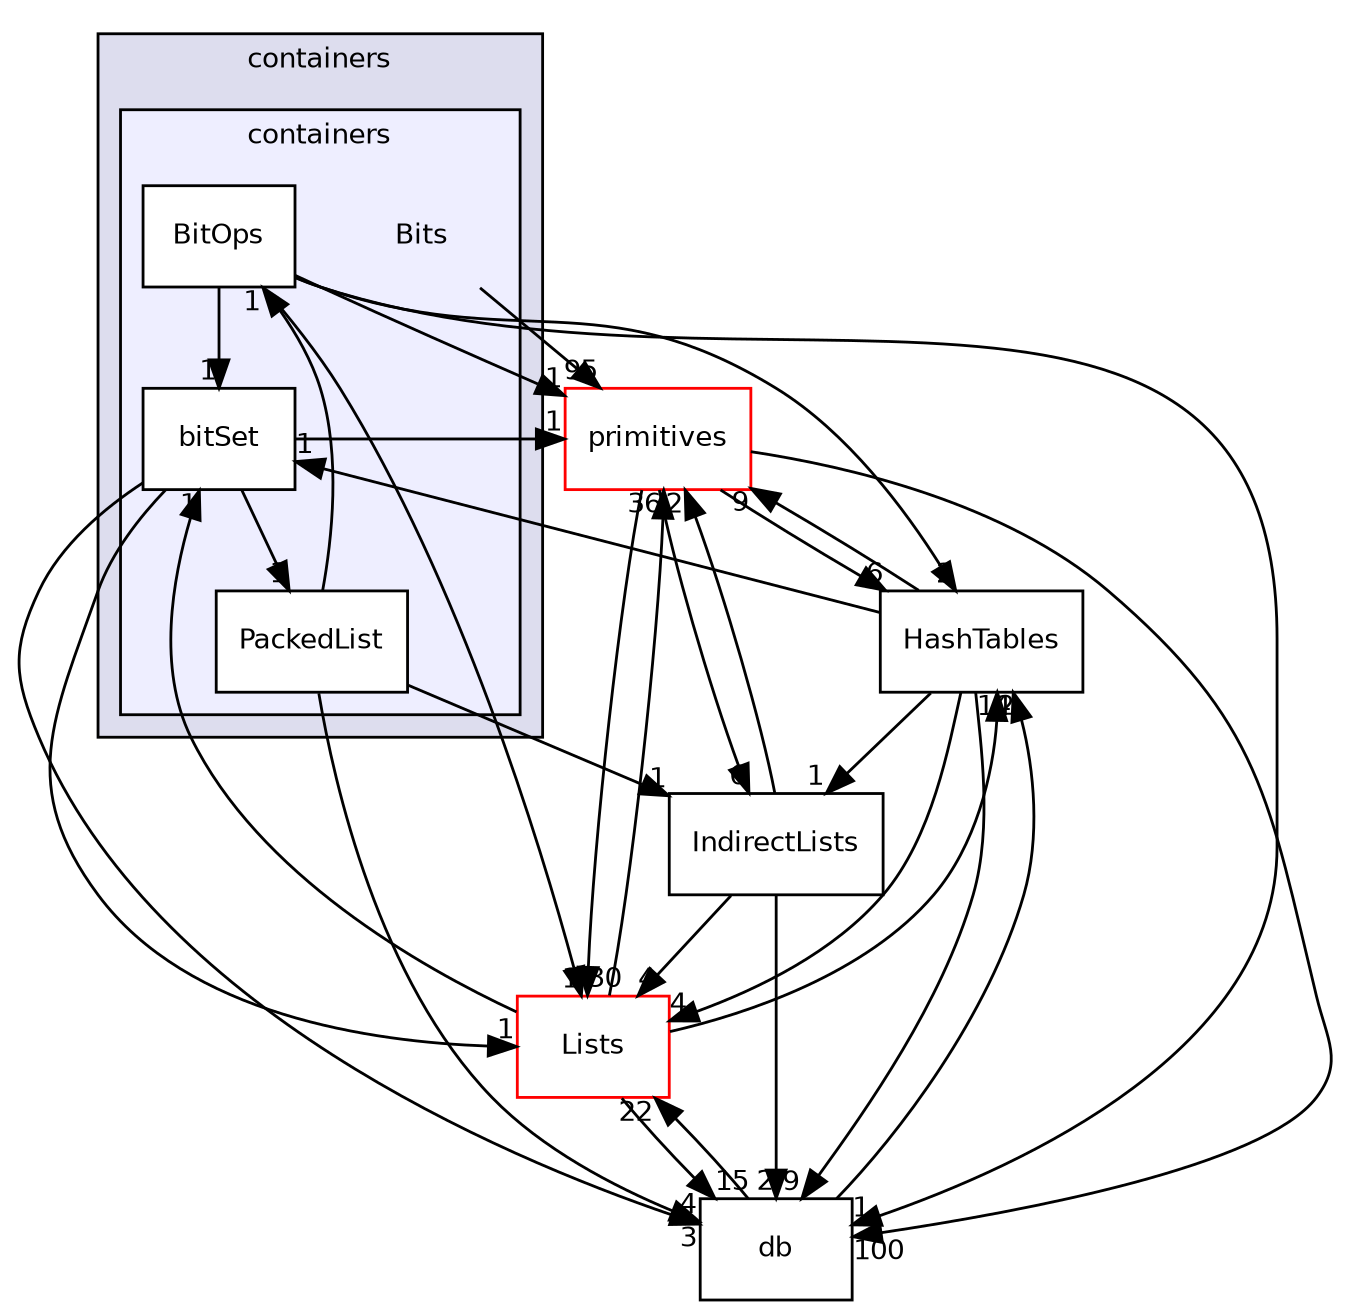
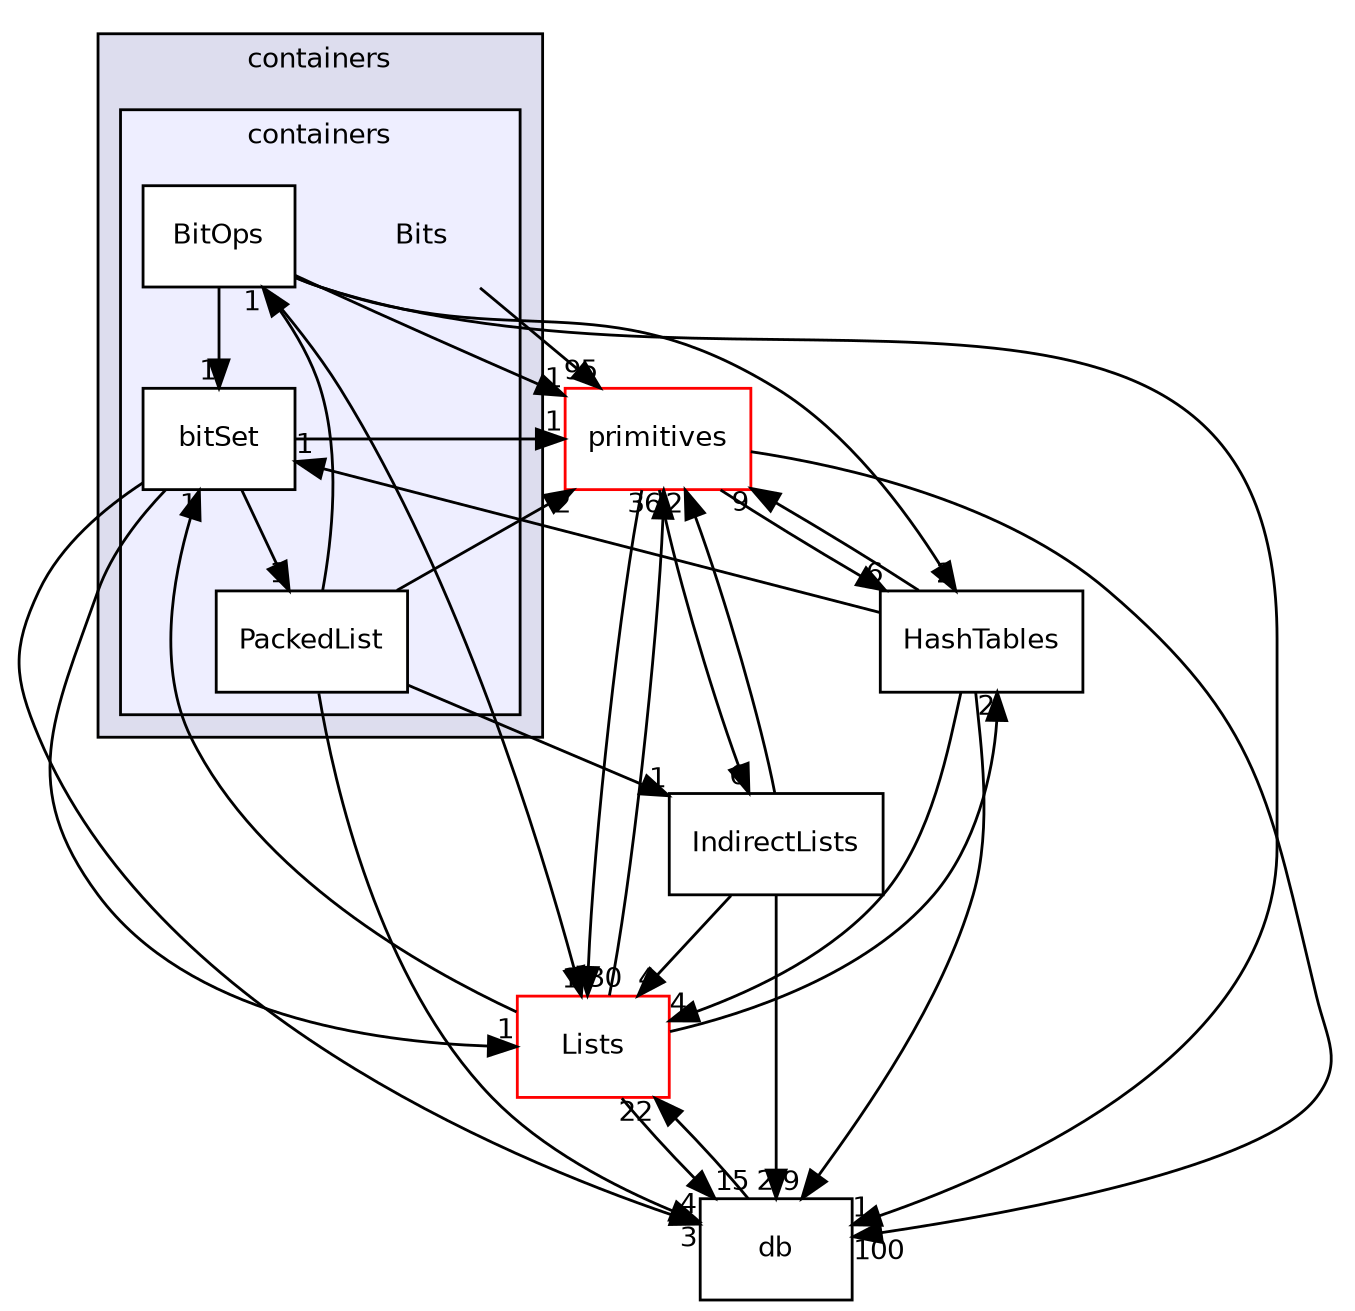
  digraph {
    compound=true
    fontname="DejaVu Sans"
    node [fontname="DejaVu Sans" fontsize=10 shape=box color=black]
    edge [fontname="DejaVu Sans" headlabel=1 labeldistance=1.5 labelfontname=Helvetica labelfontsize=10]
    n1 [label=Bits shape=plaintext color=""]
    n2 [fillcolor=white label=BitOps style=filled]
    n3 [fillcolor=white label=bitSet style=filled]
    n4 [fillcolor=white label=PackedList style=filled]
    n5 [color=red label=primitives]
    n6 [label=HashTables]
    n7 [label=db]
    n8 [color=red label=Lists]
    n9 [label=IndirectLists]
    subgraph cluster_1 {
      bgcolor="#ddddee"
      fontsize=10
      label=containers
      pencolor=black
      subgraph cluster_2 {
        bgcolor="#eeeeff"
        fontsize=10
        label=containers
        pencolor=black
        n1
        n2
        n3
        n4
      }
    }
    n1 -> n5 [headlabel=95]
    n2 -> n3
    n2 -> n5
    n2 -> n6 [headlabel=2]
    n2 -> n7
    n2 -> n8
    n3 -> n4
    n3 -> n5
    n3 -> n7 [headlabel=3]
    n3 -> n8
    n4 -> n2
+   n4 -> n5 [headlabel=2]
    n4 -> n7 [headlabel=4]
    n4 -> n9
    n5 -> n6 [headlabel=6]
    n5 -> n7 [headlabel=100]
    n5 -> n8 [headlabel=30]
    n5 -> n9 [headlabel=6]
    n6 -> n3
    n6 -> n5 [headlabel=9]
    n6 -> n7 [headlabel=9]
    n6 -> n8 [headlabel=4]
-   n6 -> n9
-   n7 -> n6 [headlabel=14]
    n7 -> n8 [headlabel=22]
    n8 -> n3
    n8 -> n5 [headlabel=36]
    n8 -> n6 [headlabel=2]
    n8 -> n7 [headlabel=15]
    n9 -> n5 [headlabel=2]
    n9 -> n7 [headlabel=2]
    n9 -> n8 [headlabel=4]
  }
